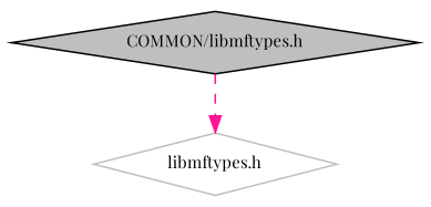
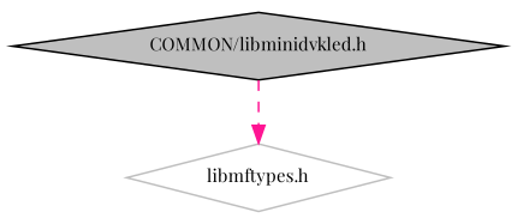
  digraph {
    fontname="Playfair Display"
    node [fontname="Playfair Display" fontsize=10 shape=diamond style=filled]
-   n1 [color=black fillcolor=grey75 fontcolor=black height=0.2 label="COMMON/libmftypes.h" width=0.4]
+   n1 [color=black fillcolor=grey75 fontcolor=black height=0.2 label="COMMON/libminidvkled.h" width=0.4]
    n2 [color=grey75 fillcolor=white height=0.2 label="libmftypes.h" width=0.4]
    n1 -> n2 [color=deeppink fontname="Playfair Display" fontsize=10 labelfontname=Helvetica labelfontsize=10 style=dashed]
  }
